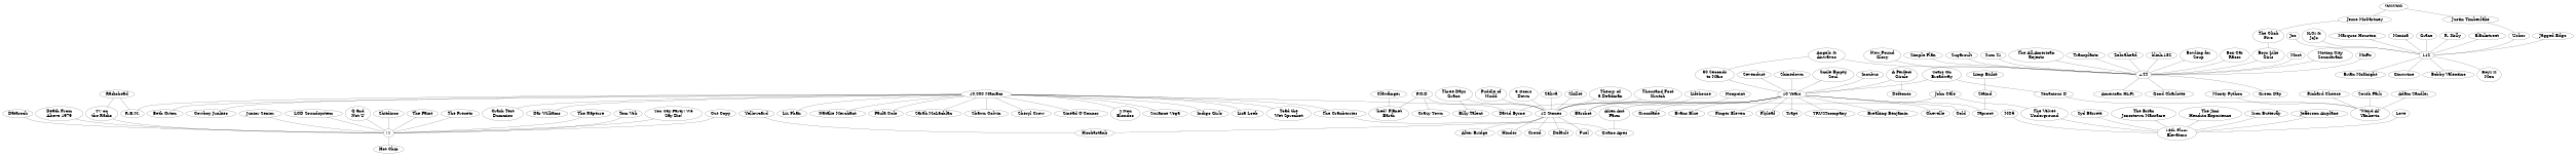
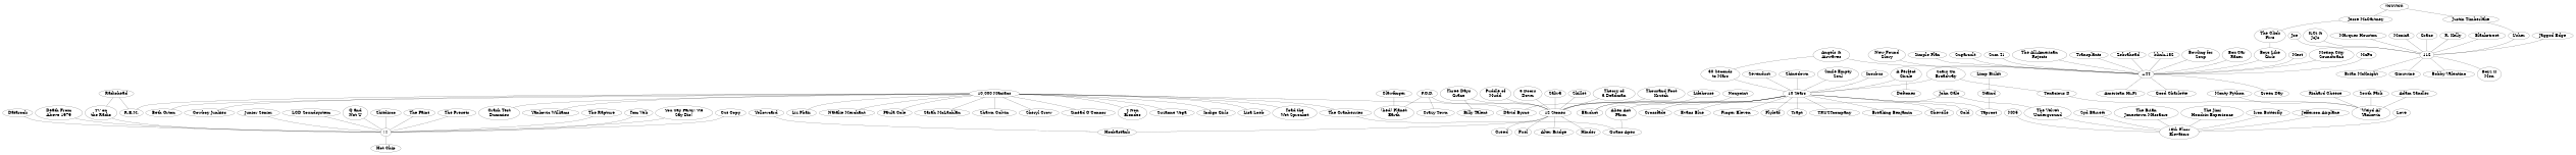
  strict graph {
    node [fontsize=30 level=1]
    n1 [height=0.4722222222222222 label="10,000 Maniacs" weight=185348 width=2.9444444444444446]
    n2 [height=0.4722222222222222 label="Indigo Girls" weight=175174 width=2.111111111111111]
    n3 [height=0.4722222222222222 label="Lisa Loeb" weight=274835 width=1.8194444444444444]
    n4 [height=0.4722222222222222 label="Liz Phair" weight=271289 width=1.625]
    n5 [height=0.4722222222222222 label="Natalie Merchant" weight=241734 width=3.1527777777777777]
    n6 [height=0.4722222222222222 label="Paula Cole" weight=176111 width=2.0416666666666665]
    n7 [height=0.4722222222222222 label="R.E.M." weight=1314084 width=1.2777777777777777]
    n8 [height=0.4722222222222222 label="Sarah McLachlan" weight=691754 width=3.25]
    n9 [height=0.4722222222222222 label="Shawn Colvin" weight=171442 width=2.5555555555555554]
    n10 [height=0.4722222222222222 label="Sheryl Crow" weight=605660 width=2.2777777777777777]
    n11 [height=0.4722222222222222 label="Sinéad O'Connor" weight=431116 width=3.1944444444444446]
    n12 [height=0.4722222222222222 label="4 Non\nBlondes" weight=176534 width=2.9722222222222223]
    n13 [height=0.4722222222222222 label="Suzanne Vega" weight=365231 width=2.736111111111111]
    n14 [height=0.4722222222222222 label="The Cranberries" weight=1000991 width=3.013888888888889]
    n15 [height=0.4722222222222222 label="Toad the\nWet Sprocket" weight=155873 width=4.5]
    n16 [height=0.4722222222222222 label="Beth Orton" weight=312380 width=2.0277777777777777]
    n17 [height=0.4722222222222222 label="Cowboy Junkies" weight=137255 width=3.0416666666666665]
    n18 [height=0.4722222222222222 label="Crash Test\nDummies" weight=186053 width=4.152777777777778]
-   n19 [height=0.4722222222222222 label="Dar Williams" weight=143227 width=2.3472222222222223]
+   n19 [height=0.4722222222222222 label="Yankovic Williams" weight=143227 width=2.3472222222222223]
    n20 [height=0.4722222222222222 label="David Byrne" weight=155448 width=2.2777777777777777]
    n21 [height=0.4722222222222222 label="Guano Apes" weight=484215 width=2.3194444444444446]
    n22 [height=0.4722222222222222 label="*NSYNC" weight=286836 width=1.625]
    n23 [height=0.4722222222222222 label="Jesse McCartney" weight=202719 width=3.2222222222222223]
    n24 [height=0.4722222222222222 label="Justin Timberlake" weight=972050 width=3.2777777777777777]
    n25 [height=0.4722222222222222 label="The Click\nFive" weight=111724 width=2.875]
    n26 [height=0.4722222222222222 label=Usher weight=546757 width=1.125]
    n27 [height=0.4722222222222222 label="Boys Like\nGirls" weight=282131 width=3.013888888888889]
    n28 [height=0.4722222222222222 label=112 weight=145079 width=0.7083333333333334]
    n29 [height=0.4722222222222222 label=Incubus weight=1214650 width=1.4722222222222223]
    n30 [height=0.4722222222222222 label="10 Years" weight=168158 width=1.6805555555555556]
    n31 [height=0.4722222222222222 label="12 Stones" weight=201699 width=1.8888888888888888]
    n32 [height=0.4722222222222222 label=Earshot weight=110482 width=1.4444444444444444]
    n33 [height=0.4722222222222222 label=Taproot weight=212719 width=1.4444444444444444]
    n34 [height=0.4722222222222222 label=Trapt weight=315592 width=0.9861111111111112]
    n35 [height=0.4722222222222222 label=TRUSTcompany weight=128688 width=3.0833333333333335]
    n36 [height=0.4722222222222222 label="Breaking Benjamin" weight=568249 width=3.5]
    n37 [height=0.4722222222222222 label=Chevelle weight=404631 width=1.625]
    n38 [height=0.4722222222222222 label=Cold weight=240430 width=0.8611111111111112]
    n39 [height=0.4722222222222222 label=Crossfade weight=257392 width=1.9027777777777777]
    n40 [height=0.4722222222222222 label="Evans Blue" weight=112431 width=2.111111111111111]
    n41 [height=0.4722222222222222 label="Alien Ant\nFarm" weight=481750 width=3.0]
    n42 [height=0.4722222222222222 label="Finger Eleven" weight=331711 width=2.5833333333333335]
    n43 [height=0.4722222222222222 label=Flyleaf weight=299290 width=1.2361111111111112]
    n44 [height=0.4722222222222222 label=Hoobastank weight=713239 width=2.236111111111111]
    n45 [height=0.4722222222222222 label=Creed weight=566764 width=1.1388888888888888]
-   n46 [height=0.4722222222222222 label=Default weight=186893 width=1.3333333333333333]
    n47 [height=0.4722222222222222 label=Fuel weight=373212 width=0.8194444444444444]
    n48 [height=0.4722222222222222 label="Alter Bridge" weight=231894 width=2.1805555555555554]
    n49 [height=0.4722222222222222 label=Hinder weight=283860 width=1.2361111111111112]
    n50 [height=0.4722222222222222 label="Iron Butterfly" weight=136163 width=2.375]
    n51 [height=0.4722222222222222 label="13th Floor\nElevators" weight=128190 width=3.9722222222222223]
    n52 [height=0.4722222222222222 label="Jagged Edge" weight=120661 width=2.4583333333333335]
    n53 [height=0.4722222222222222 label="Bobby Valentino" weight=106056 width=3.0416666666666665]
    n54 [height=0.4722222222222222 label="Boyz II\nMen" weight=224997 width=2.4444444444444446]
    n55 [height=0.4722222222222222 label="Brian McKnight" weight=143823 width=2.8333333333333335]
    n56 [height=0.4722222222222222 label=Ginuwine weight=139416 width=1.75]
    n57 [height=0.4722222222222222 label="Jefferson Airplane" weight=542912 width=3.361111111111111]
    n58 [height=0.4722222222222222 label="+44" weight=133149 width=0.7083333333333334]
    n59 [height=0.4722222222222222 label=Joe weight=135278 width=0.6805555555555556]
    n60 [height=0.4722222222222222 label="John Cale" weight=123519 width=1.8888888888888888]
    n61 [height=0.4722222222222222 label="The Velvet\nUnderground" weight=848202 width=4.777777777777778]
    n62 [height=0.4722222222222222 label="Junior Senior" weight=205844 width=2.4583333333333335]
    n63 [height=0.4722222222222222 label="!!!" weight=291033 width=0.3611111111111111]
    n64 [height=0.4722222222222222 label="Hot Chip" weight=581254 width=1.625]
    n65 [height=0.4722222222222222 label="K-Ci &\nJoJo" weight=113379 width=2.4444444444444446]
    n66 [height=0.4722222222222222 label="Angels &\nAirwaves" weight=263925 width=3.7083333333333335]
    n67 [height=0.4722222222222222 label="30 Seconds\nto Mars" weight=723734 width=3.9444444444444446]
    n68 [height=0.4722222222222222 label="Good Charlotte" weight=710957 width=2.8333333333333335]
    n69 [height=0.4722222222222222 label="Green Day" weight=1471585 width=2.0277777777777777]
    n70 [height=0.4722222222222222 label="American Hi-Fi" weight=214134 width=2.763888888888889]
    n71 [height=0.4722222222222222 label="LCD Soundsystem" weight=622881 width=3.486111111111111]
    n72 [height=0.4722222222222222 label=Lifehouse weight=626378 width=1.8194444444444444]
    n73 [height=0.4722222222222222 label="Limp Bizkit" weight=809599 width=2.0277777777777777]
    n74 [height=0.4722222222222222 label=Staind weight=597418 width=1.1944444444444444]
    n75 [height=0.4722222222222222 label=Love weight=208521 width=0.9166666666666666]
    n76 [height=0.4722222222222222 label="Marques Houston" weight=101278 width=3.2916666666666665]
    n77 [height=0.4722222222222222 label=MC5 weight=121515 width=0.8888888888888888]
    n78 [height=0.4722222222222222 label="A Perfect\nCircle" weight=766161 width=3.138888888888889]
    n79 [height=0.4722222222222222 label=Deftones weight=694891 width=1.6805555555555556]
    n80 [height=0.4722222222222222 label=Mest weight=124315 width=0.9166666666666666]
    n81 [height=0.4722222222222222 label=Monica weight=154430 width=1.3472222222222223]
    n82 [height=0.4722222222222222 label="Monty Python" weight=174941 width=2.5555555555555554]
    n83 [height=0.4722222222222222 label="\"Weird Al\"\nYankovic" weight=286194 width=3.9166666666666665]
    n84 [height=0.4722222222222222 label="Motion City\nSoundtrack" weight=388212 width=4.541666666666667]
    n85 [height=0.4722222222222222 label=MxPx weight=284328 width=1.0416666666666667]
    n86 [height=0.4722222222222222 label="New Found\nGlory" weight=442726 width=3.486111111111111]
    n87 [height=0.4722222222222222 label=Nonpoint weight=166970 width=1.6805555555555556]
    n88 [height=0.4722222222222222 label=Grace weight=160896 width=1.6111111111111112]
    n89 [height=0.4722222222222222 label="P.O.D." weight=523021 width=1.2638888888888888]
    n90 [height=0.4722222222222222 label="Crazy Town" weight=241640 width=2.236111111111111]
    n91 [height=0.4722222222222222 label="(hed) Planet\nEarth" weight=116026 width=3.625]
    n92 [height=0.4722222222222222 label="Puddle of\nMudd" weight=394073 width=3.1527777777777777]
    n93 [height=0.4722222222222222 label="Q and\nNot U" weight=112957 width=2.5555555555555554]
    n94 [height=0.4722222222222222 label=Radiohead weight=2082607 width=2.0277777777777777]
    n95 [height=0.4722222222222222 label="TV on\nthe Radio" weight=590113 width=3.25]
    n96 [height=0.4722222222222222 label="3 Doors\nDown" weight=949527 width=2.875]
    n97 [height=0.4722222222222222 label="Richard Cheese" weight=214574 width=3.0]
    n98 [height=0.4722222222222222 label="R. Kelly" weight=377998 width=1.4444444444444444]
    n99 [height=0.4722222222222222 label=Saliva weight=316243 width=1.1388888888888888]
    n100 [height=0.4722222222222222 label="Scars On\nBroadway" weight=111533 width=3.9444444444444446]
    n101 [height=0.4722222222222222 label="Tenacious D" weight=688606 width=2.3472222222222223]
    n102 [height=0.4722222222222222 label=Sevendust weight=253569 width=1.9722222222222223]
    n103 [height=0.4722222222222222 label=Shinedown weight=169326 width=2.0694444444444446]
    n104 [height=0.4722222222222222 label=Shitdisco weight=138693 width=1.6944444444444444]
    n105 [height=0.4722222222222222 label="Simple Plan" weight=581407 width=2.236111111111111]
    n106 [height=0.4722222222222222 label=Skillet weight=150854 width=1.125]
    n107 [height=0.4722222222222222 label="Smile Empty\nSoul" weight=149344 width=3.5277777777777777]
    n108 [height=0.4722222222222222 label="South Park" weight=145323 width=2.0694444444444446]
    n109 [height=0.4722222222222222 label=Sugarcult weight=411221 width=1.7638888888888888]
    n110 [height=0.4722222222222222 label="Sum 41" weight=781181 width=1.4444444444444444]
    n111 [height=0.4722222222222222 label="Syd Barrett" weight=235456 width=2.0972222222222223]
    n112 [height=0.4722222222222222 label="The All-American\nRejects" weight=756405 width=4.944444444444445]
    n113 [height=0.4722222222222222 label="The Brian\nJonestown Massacre" weight=130555 width=6.069444444444445]
    n114 [height=0.4722222222222222 label="The Faint" weight=374938 width=1.7638888888888888]
    n115 [height=0.4722222222222222 label="The Jimi\nHendrix Experience" weight=495688 width=5.569444444444445]
    n116 [height=0.4722222222222222 label="Theory of\na Deadman" weight=172224 width=4.263888888888889]
    n117 [height=0.4722222222222222 label="The Presets" weight=259093 width=2.25]
    n118 [height=0.4722222222222222 label="The Rapture" weight=380859 width=2.3194444444444446]
    n119 [height=0.4722222222222222 label="Thousand Foot\nKrutch" weight=111872 width=4.361111111111111]
    n120 [height=0.4722222222222222 label="Three Days\nGrace" weight=560425 width=3.638888888888889]
    n121 [height=0.4722222222222222 label="Billy Talent" weight=515568 width=2.0416666666666665]
    n122 [height=0.4722222222222222 label="Tom Vek" weight=132242 width=1.6805555555555556]
    n123 [height=0.4722222222222222 label=Transplants weight=144169 width=2.1805555555555554]
    n124 [height=0.4722222222222222 label=Yellowcard weight=638817 width=2.0416666666666665]
    n125 [height=0.4722222222222222 label="You Say Party! We\nSay Die!" weight=102248 width=5.444444444444445]
    n126 [height=0.4722222222222222 label=Zebrahead weight=201808 width=2.0277777777777777]
    n127 [height=0.4722222222222222 label=Blackstreet weight=101549 width=2.0694444444444446]
    n128 [height=0.4722222222222222 label="blink-182" weight=1110300 width=1.6944444444444444]
    n129 [height=0.4722222222222222 label="Bowling for\nSoup" weight=332257 width=3.388888888888889]
    n130 [height=0.4722222222222222 label="Box Car\nRacer" weight=263873 width=2.9722222222222223]
    n131 [height=0.4722222222222222 label="Adam Sandler" weight=115794 width=2.6527777777777777]
    n132 [height=0.4722222222222222 label=Clawfinger weight=141198 width=1.9722222222222223]
    n133 [height=0.4722222222222222 label="Cut Copy" weight=416442 width=1.75]
    n134 [height=0.4722222222222222 label=Datarock weight=196999 width=1.6805555555555556]
    n135 [height=0.4722222222222222 label="Death From\nAbove 1979" weight=395895 width=4.777777777777778]
    n1 -- n2
    n1 -- n3
    n1 -- n4
    n1 -- n5
    n1 -- n6
    n1 -- n7
    n1 -- n8
    n1 -- n9
    n1 -- n10
    n1 -- n11
    n1 -- n12
    n1 -- n13
    n1 -- n14
    n1 -- n15
    n1 -- n16
    n1 -- n17
    n1 -- n18
    n1 -- n19
    n1 -- n20
    n14 -- n21
    n22 -- n23
    n22 -- n24
    n23 -- n25
    n24 -- n26
    n25 -- n27
    n26 -- n28
    n27 -- n58
    n28 -- n53
    n28 -- n54
    n28 -- n55
    n28 -- n56
    n29 -- n30
    n30 -- n31
    n30 -- n32
    n30 -- n33
    n30 -- n34
    n30 -- n35
    n30 -- n36
    n30 -- n37
    n30 -- n38
    n30 -- n39
    n30 -- n40
    n30 -- n41
    n30 -- n42
    n30 -- n43
    n31 -- n44
    n31 -- n45
-   n31 -- n46
    n31 -- n47
    n31 -- n48
    n31 -- n49
    n41 -- n21
    n50 -- n51
    n52 -- n28
    n57 -- n51
    n58 -- n68
    n58 -- n69
    n58 -- n70
    n59 -- n28
    n60 -- n20
    n60 -- n61
    n61 -- n51
    n62 -- n63
    n63 -- n64
    n65 -- n28
    n66 -- n58
    n66 -- n67
    n67 -- n30
    n71 -- n63
    n72 -- n31
    n73 -- n74
    n74 -- n33
    n75 -- n51
    n76 -- n28
    n77 -- n51
    n78 -- n30
    n78 -- n79
    n80 -- n58
    n81 -- n28
    n82 -- n83
    n84 -- n58
    n85 -- n58
    n86 -- n58
    n87 -- n32
    n88 -- n28
    n89 -- n31
    n89 -- n90
    n89 -- n91
    n92 -- n31
    n93 -- n63
    n94 -- n7
    n94 -- n95
    n95 -- n63
    n96 -- n31
    n97 -- n83
    n98 -- n28
    n99 -- n31
    n100 -- n30
    n100 -- n101
    n101 -- n83
    n102 -- n30
    n103 -- n30
    n104 -- n63
    n105 -- n58
    n106 -- n31
    n107 -- n30
    n108 -- n83
    n109 -- n58
    n110 -- n58
    n111 -- n51
    n112 -- n58
    n113 -- n51
    n114 -- n63
    n115 -- n51
    n116 -- n31
    n117 -- n63
    n118 -- n63
    n119 -- n31
    n120 -- n31
    n120 -- n121
    n122 -- n63
    n123 -- n58
    n124 -- n44
    n125 -- n63
    n126 -- n58
    n127 -- n28
    n128 -- n58
    n129 -- n58
    n130 -- n58
    n131 -- n83
    n132 -- n91
    n133 -- n63
    n134 -- n63
    n135 -- n63
  }
